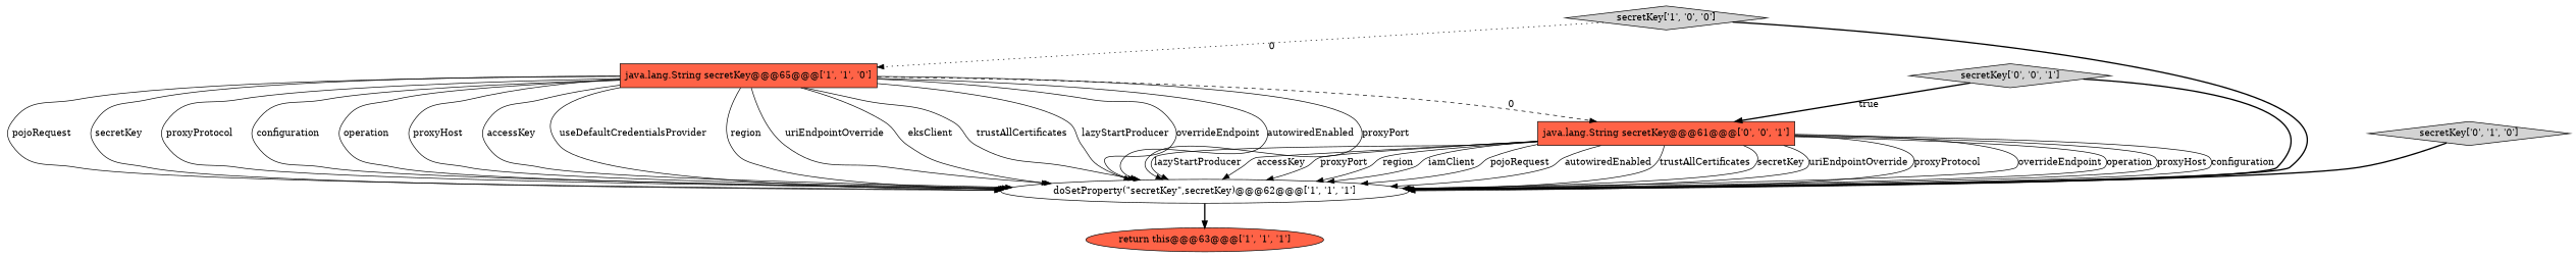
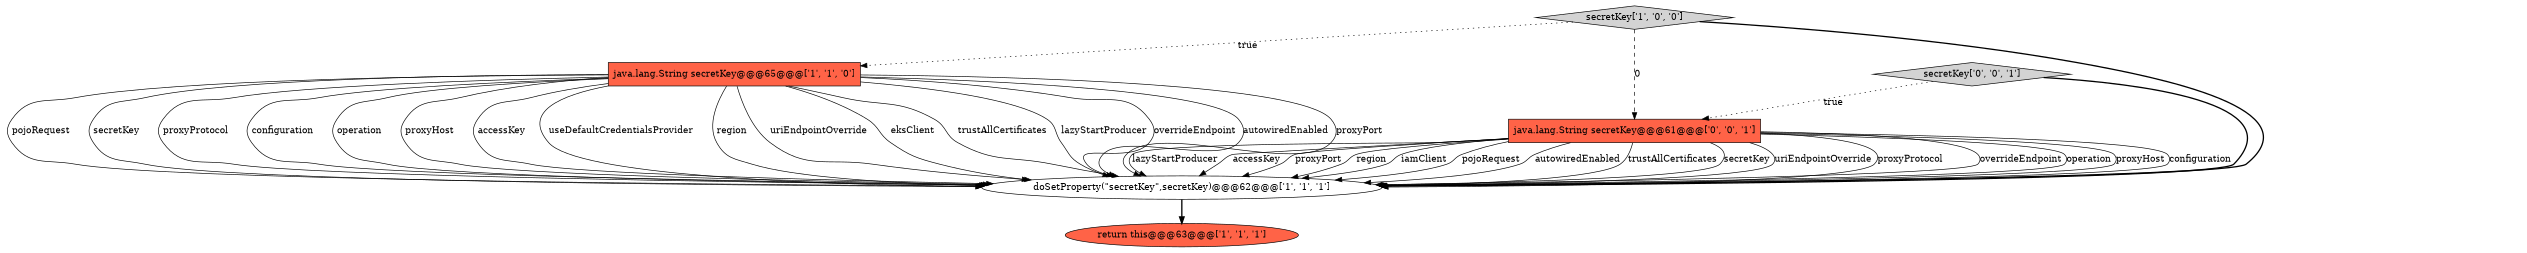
  digraph {
    node [fillcolor=tomato shape=diamond style=filled]
    edge [style=solid]
    n1 [label="java.lang.String secretKey@@@65@@@['1', '1', '0']" shape=box]
    n2 [label="java.lang.String secretKey@@@61@@@['0', '0', '1']" shape=box]
    n3 [fillcolor=white label="doSetProperty(\"secretKey\",secretKey)@@@62@@@['1', '1', '1']" shape=ellipse]
    n4 [label="return this@@@63@@@['1', '1', '1']" shape=ellipse]
    n5 [fillcolor=lightgray label="secretKey['1', '0', '0']"]
    n6 [fillcolor=lightgray label="secretKey['0', '0', '1']"]
-   n7 [fillcolor=lightgray label="secretKey['0', '1', '0']"]
-   n1 -> n2 [label=0 style=dashed]
+   n5 -> n2 [label=0 style=dashed]
    n1 -> n3 [label=overrideEndpoint]
    n1 -> n3 [label=autowiredEnabled]
    n1 -> n3 [label=proxyPort]
    n1 -> n3 [label=pojoRequest]
    n1 -> n3 [label=secretKey]
    n1 -> n3 [label=proxyProtocol]
    n1 -> n3 [label=configuration]
    n1 -> n3 [label=operation]
    n1 -> n3 [label=proxyHost]
    n1 -> n3 [label=accessKey]
    n1 -> n3 [label=useDefaultCredentialsProvider]
    n1 -> n3 [label=region]
    n1 -> n3 [label=uriEndpointOverride]
    n1 -> n3 [label=eksClient]
    n1 -> n3 [label=trustAllCertificates]
    n1 -> n3 [label=lazyStartProducer]
    n2 -> n3 [label=overrideEndpoint]
    n2 -> n3 [label=operation]
    n2 -> n3 [label=proxyHost]
    n2 -> n3 [label=configuration]
    n2 -> n3 [label=lazyStartProducer]
    n2 -> n3 [label=accessKey]
    n2 -> n3 [label=proxyPort]
    n2 -> n3 [label=region]
    n2 -> n3 [label=iamClient]
    n2 -> n3 [label=pojoRequest]
    n2 -> n3 [label=autowiredEnabled]
    n2 -> n3 [label=trustAllCertificates]
    n2 -> n3 [label=secretKey]
    n2 -> n3 [label=uriEndpointOverride]
    n2 -> n3 [label=proxyProtocol]
    n3 -> n4 [style=bold]
-   n5 -> n1 [label=0 style=dotted]
+   n5 -> n1 [label=true style=dotted]
    n5 -> n3 [style=bold]
-   n6 -> n2 [label=true style=bold]
+   n6 -> n2 [label=true style=dotted]
    n6 -> n3 [style=bold]
-   n7 -> n3 [style=bold]
  }
